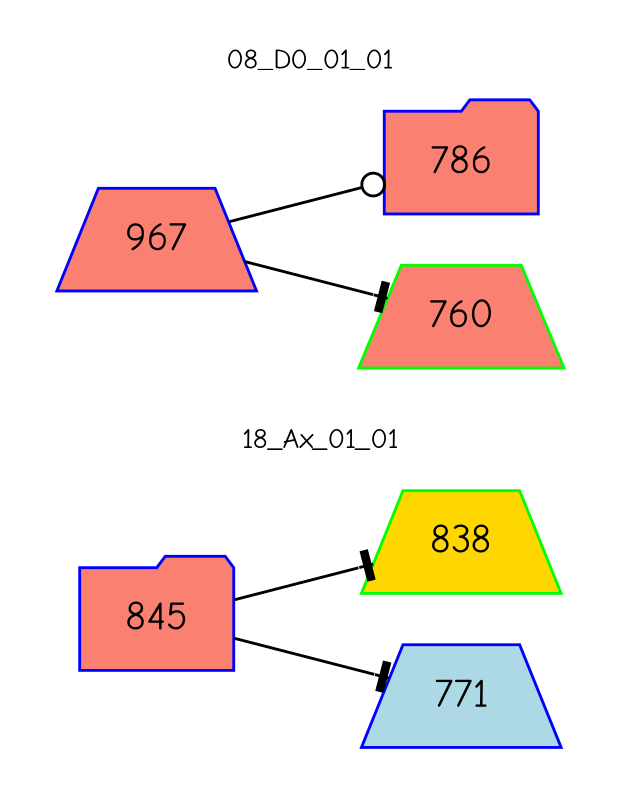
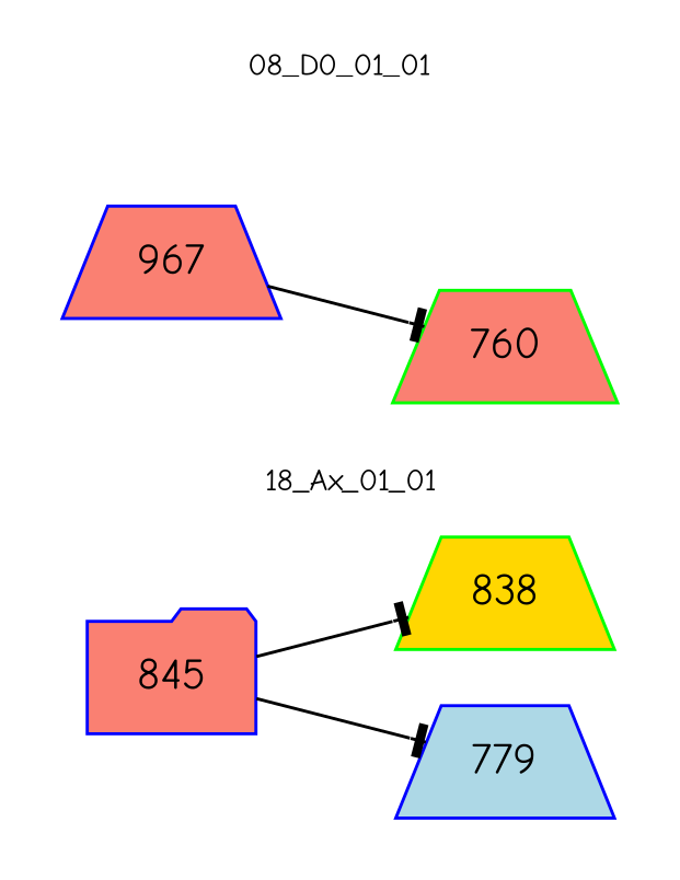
  digraph {
    fontname="Comic Neue"
    rankdir=LR
    node [color=blue fillcolor=salmon fontname="Comic Neue" shape=trapezium style=filled]
    edge [arrowhead=tee color=black fontname="Comic Neue"]
    n1 [label=845 shape=folder]
-   n2 [fillcolor=lightblue label=771]
+   n2 [fillcolor=lightblue label=779]
    n3 [color=green fillcolor=gold label=838]
    n4 [label=967]
    n5 [color=green label=760]
-   n6 [label=786 shape=folder]
    subgraph cluster_1 {
      color=white
      fontsize=10
      label="18_Ax_01_01"
      n1
      n2
      n3
    }
    subgraph cluster_2 {
      color=white
      fontsize=10
      label="08_D0_01_01"
      n4
      n5
-     n6
    }
    n1 -> n2
    n1 -> n3
    n4 -> n5
-   n4 -> n6 [arrowhead=odot]
  }
